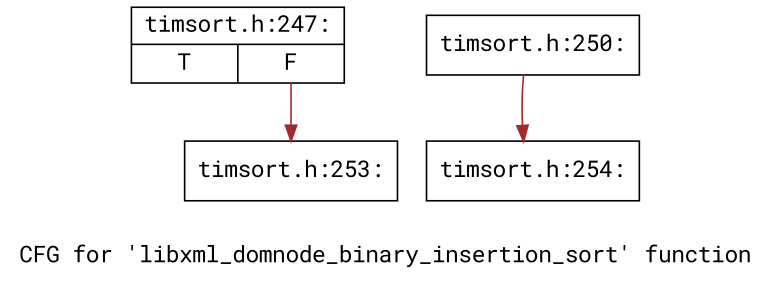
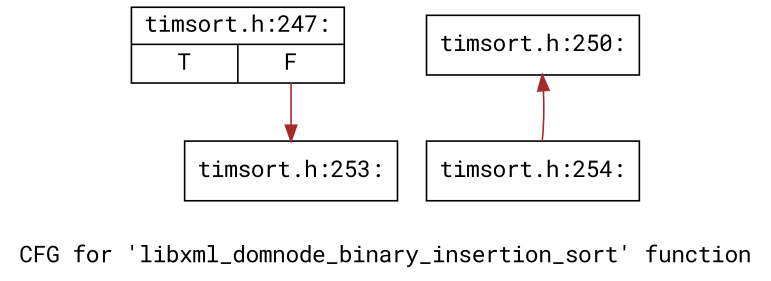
  digraph {
    fontname="Roboto Mono"
    label="CFG for 'libxml_domnode_binary_insertion_sort' function"
    node [fontname="Roboto Mono" shape=record]
    edge [color=brown fontname="Roboto Mono"]
    n1 [label="{timsort.h:247:|{<s0>T|<s1>F}}"]
    n2 [label="{timsort.h:253:}"]
    n3 [label="{timsort.h:250:}"]
    n4 [label="{timsort.h:254:}"]
    n1 -> n2 [tailport=s1]
-   n3 -> n4
+   n4 -> n3
  }
